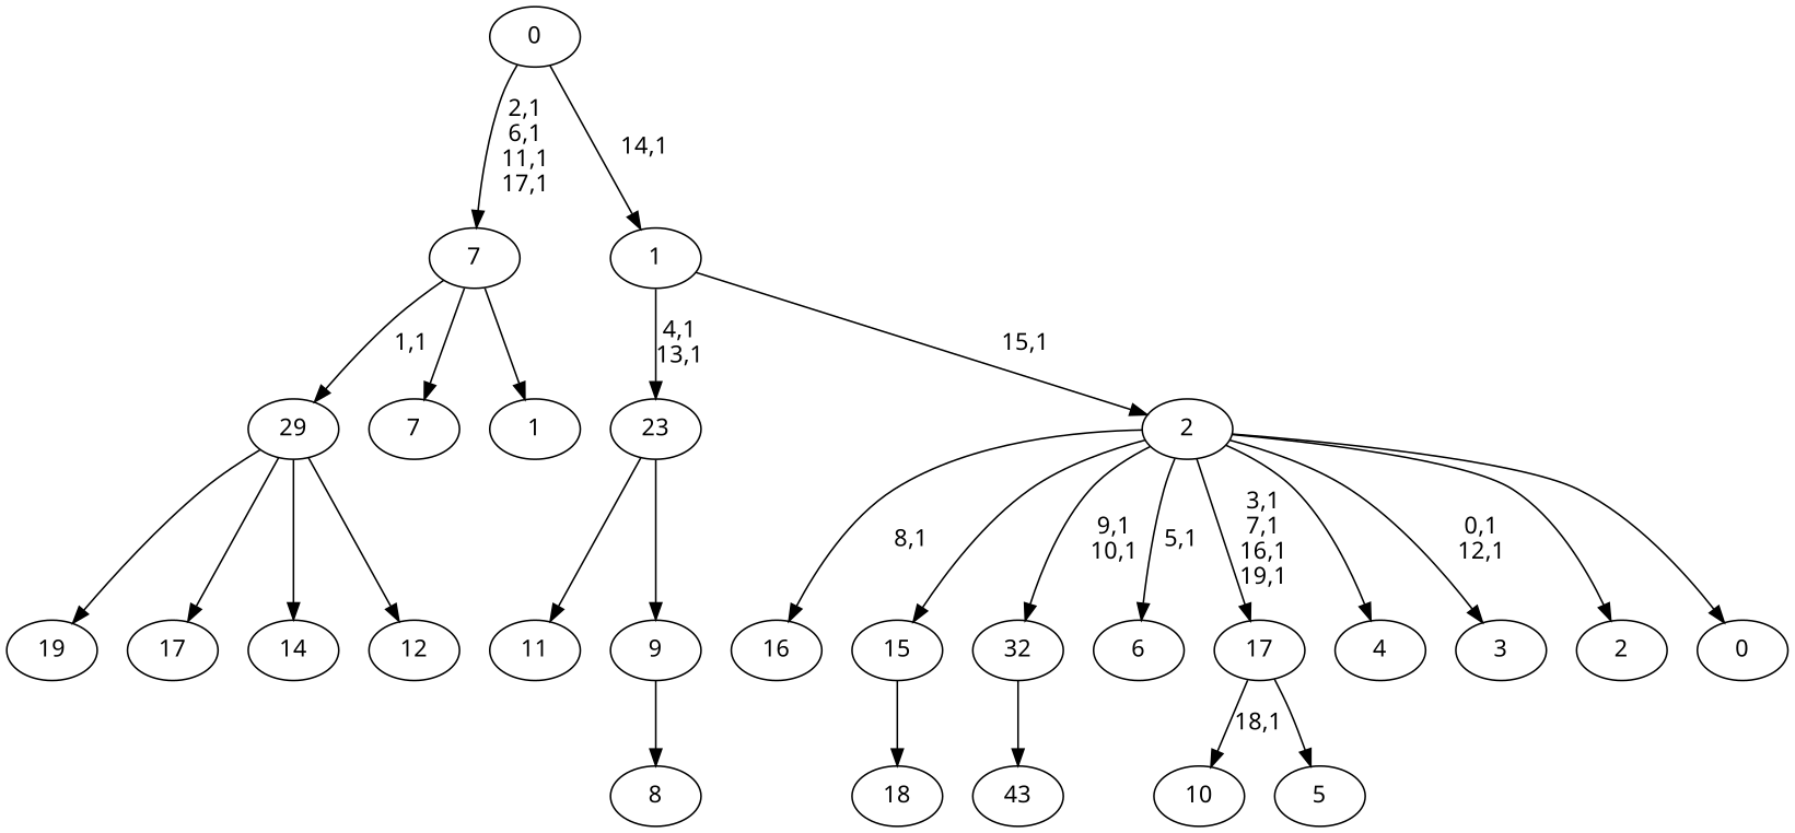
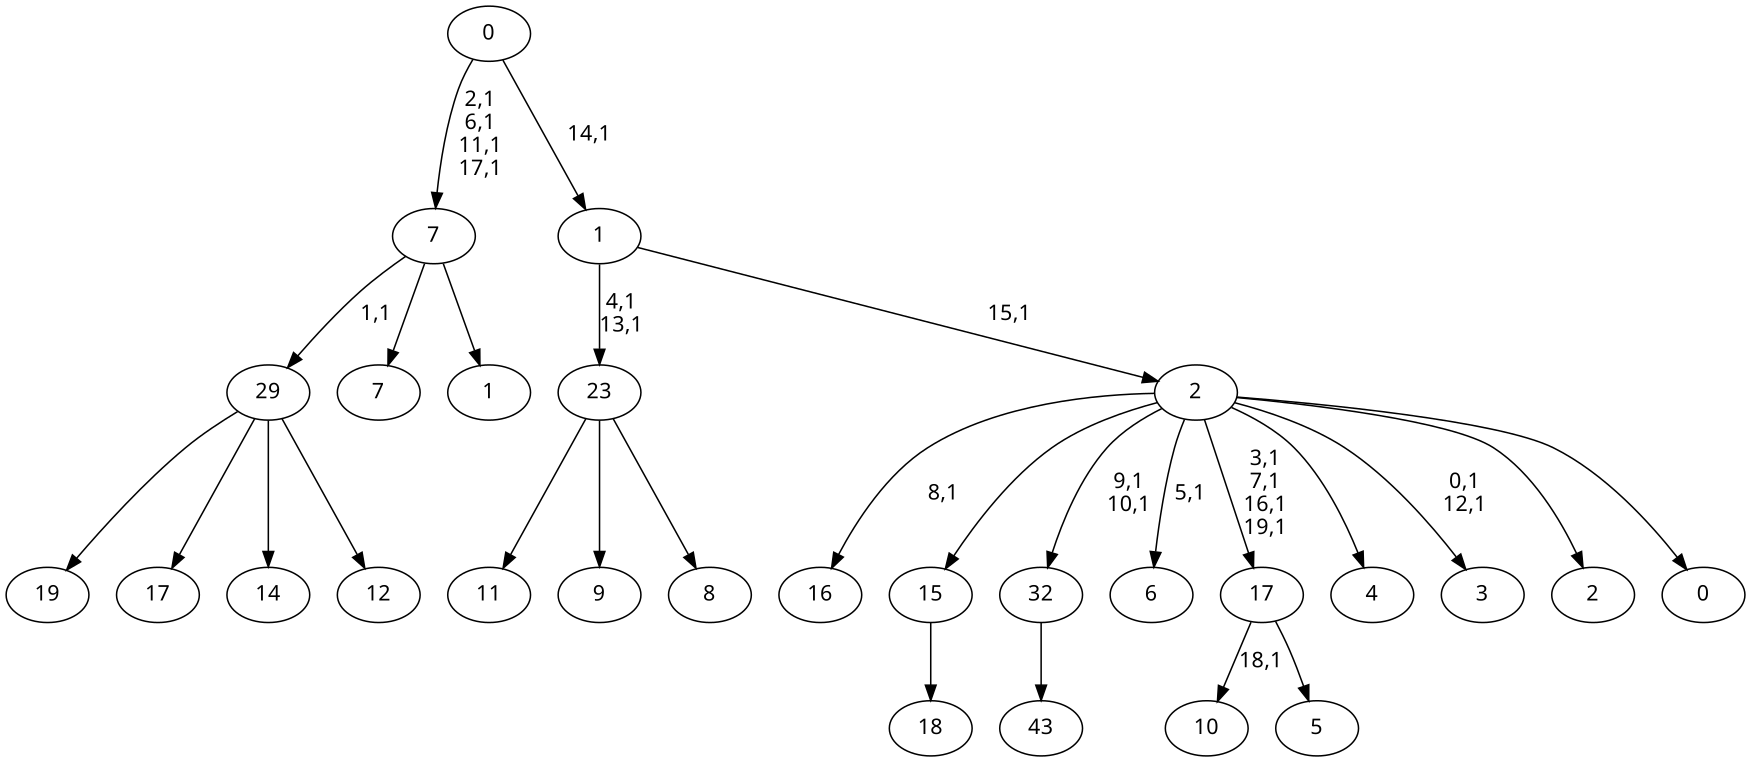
  digraph {
    fontname="Noto Sans"
    node [fontname="Noto Sans"]
    edge [fontname="Noto Sans"]
    n1 [label=19]
    n2 [label=18]
    n3 [label=17]
    n4 [label=16]
    n5 [label=15]
    n6 [label=14]
    n7 [label=43]
    32
    n9 [label=12]
    29
    n11 [label=11]
    n12 [label=10]
    n13 [label=9]
    n14 [label=8]
    23
    n16 [label=7]
    n17 [label=6]
    n18 [label=5]
    17
    n20 [label=4]
    n21 [label=3]
    n22 [label=2]
    n23 [label=1]
    7
    n25 [label=0]
    2
    1
    0
    n5 -> n2
    32 -> n7
    29 -> n1
    29 -> n3
    29 -> n6
    29 -> n9
    23 -> n11
    23 -> n13
-   n13 -> n14
+   23 -> n14
    17 -> n12 [label="18,1"]
    17 -> n18
    7 -> 29 [label="1,1"]
    7 -> n16
    7 -> n23
    2 -> n4 [label="8,1"]
    2 -> n5
    2 -> 32 [label="9,1\n10,1"]
    2 -> n17 [label="5,1"]
    2 -> 17 [label="3,1\n7,1\n16,1\n19,1"]
    2 -> n20
    2 -> n21 [label="0,1\n12,1"]
    2 -> n22
    2 -> n25
    1 -> 23 [label="4,1\n13,1"]
    1 -> 2 [label="15,1"]
    0 -> 7 [label="2,1\n6,1\n11,1\n17,1"]
    0 -> 1 [label="14,1"]
  }
